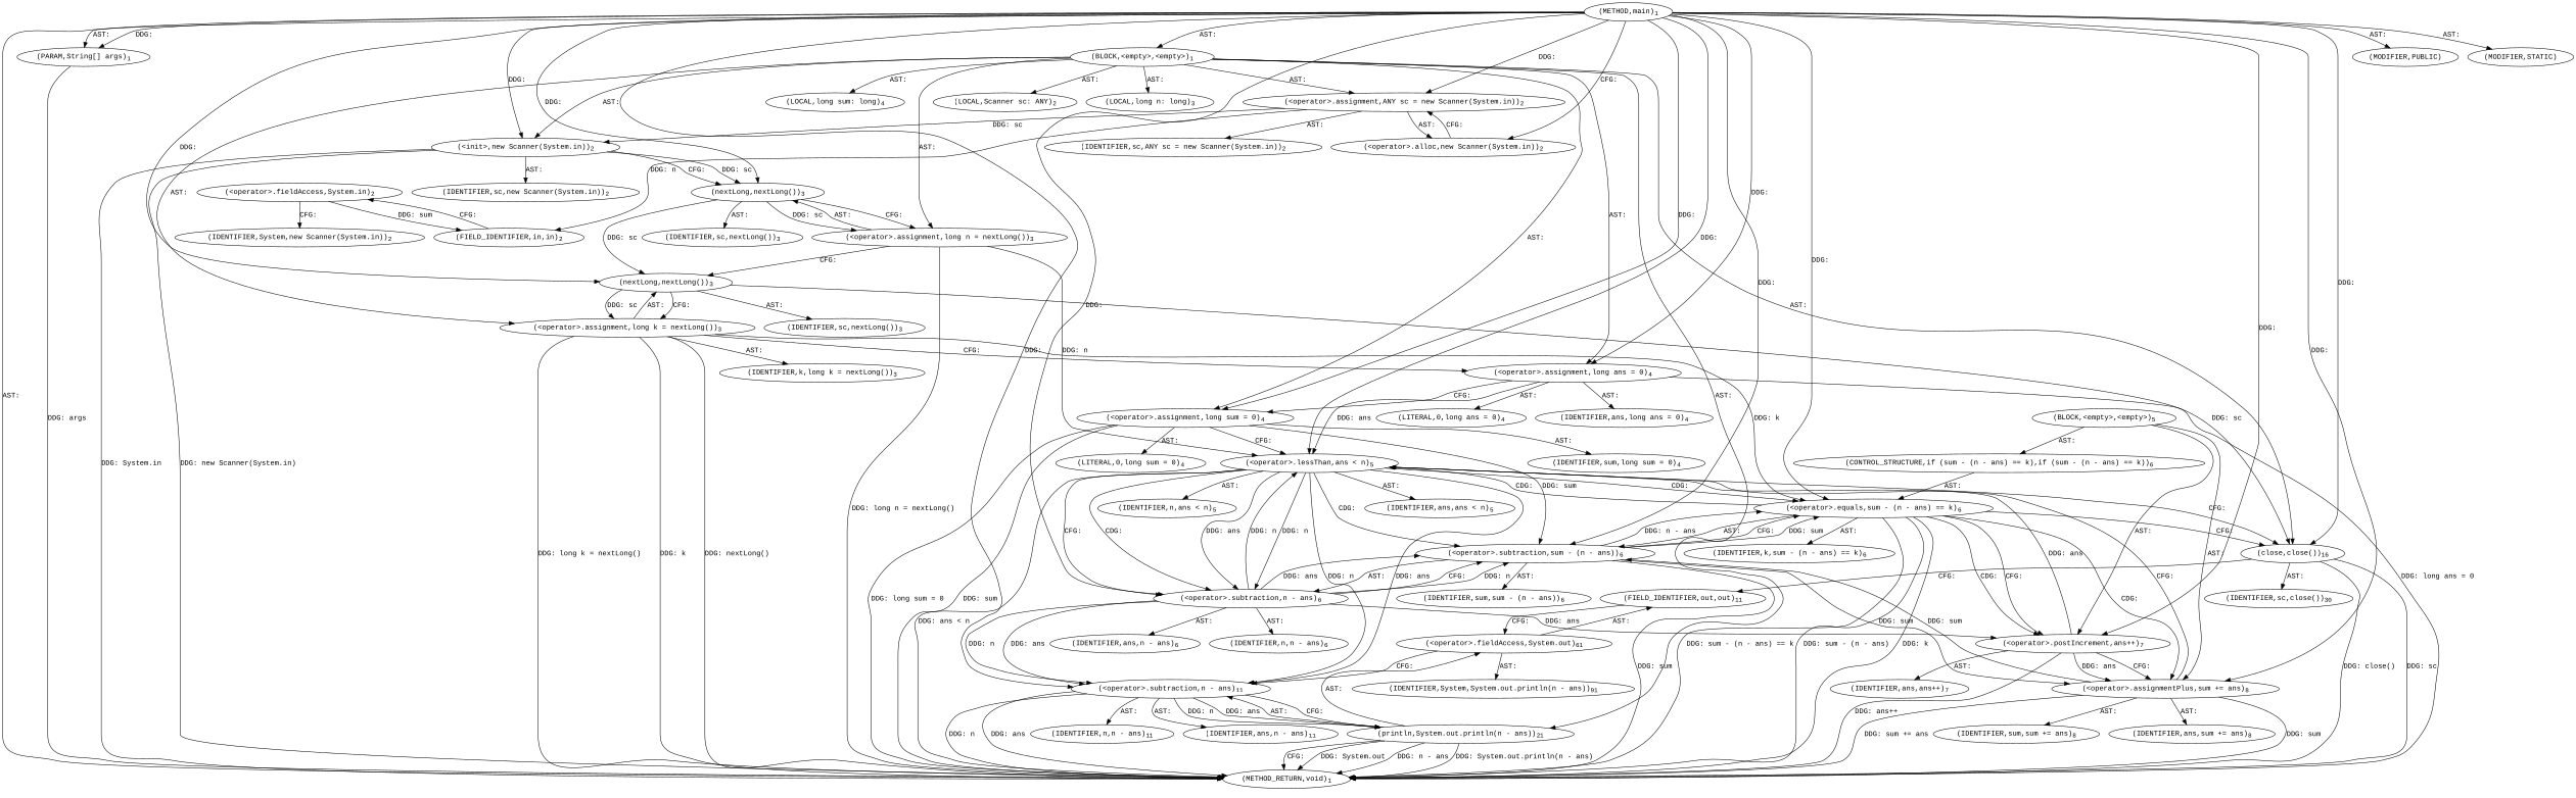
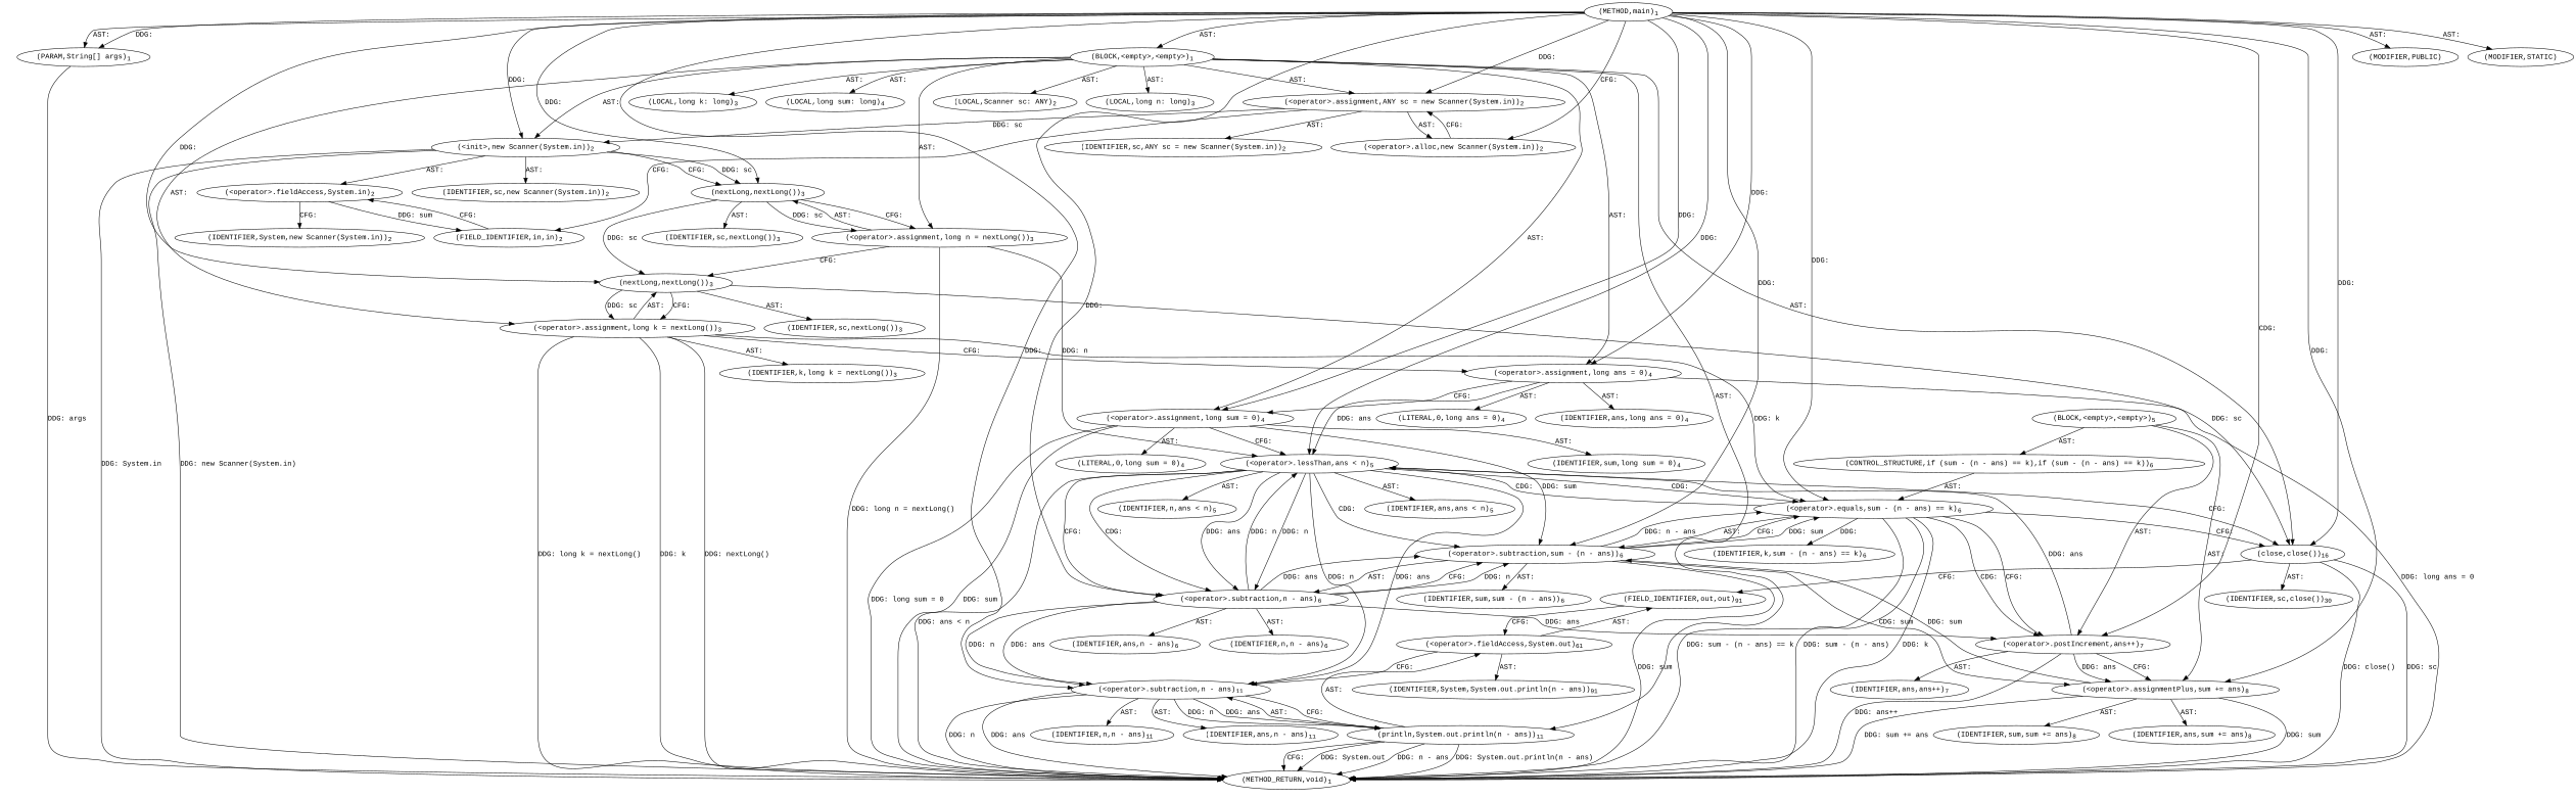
  digraph {
    fontname="Liberation Mono"
    node [fontname="Liberation Mono"]
    edge [fontname="Liberation Mono"]
    n1 [label=<(METHOD,main)<SUB>1</SUB>>]
    n2 [label=<(PARAM,String[] args)<SUB>1</SUB>>]
    n3 [label=<(BLOCK,&lt;empty&gt;,&lt;empty&gt;)<SUB>1</SUB>>]
    n4 [label=<(&lt;operator&gt;.assignment,ANY sc = new Scanner(System.in))<SUB>2</SUB>>]
    n5 [label=<(&lt;operator&gt;.alloc,new Scanner(System.in))<SUB>2</SUB>>]
    n6 [label=<(&lt;init&gt;,new Scanner(System.in))<SUB>2</SUB>>]
    n7 [label=<(nextLong,nextLong())<SUB>3</SUB>>]
    n8 [label=<(nextLong,nextLong())<SUB>3</SUB>>]
    n9 [label=<(&lt;operator&gt;.assignment,long ans = 0)<SUB>4</SUB>>]
    n10 [label=<(&lt;operator&gt;.assignment,long sum = 0)<SUB>4</SUB>>]
    n11 [label=<(&lt;operator&gt;.lessThan,ans &lt; n)<SUB>5</SUB>>]
    n12 [label=<(&lt;operator&gt;.equals,sum - (n - ans) == k)<SUB>6</SUB>>]
    n13 [label=<(&lt;operator&gt;.subtraction,sum - (n - ans))<SUB>6</SUB>>]
    n14 [label=<(&lt;operator&gt;.subtraction,n - ans)<SUB>6</SUB>>]
    n15 [label=<(&lt;operator&gt;.postIncrement,ans++)<SUB>7</SUB>>]
    n16 [label=<(&lt;operator&gt;.assignmentPlus,sum += ans)<SUB>8</SUB>>]
    n17 [label=<(close,close())<SUB>16</SUB>>]
    n18 [label=<(&lt;operator&gt;.subtraction,n - ans)<SUB>11</SUB>>]
    n19 [label=<(MODIFIER,PUBLIC)>]
    n20 [label=<(MODIFIER,STATIC)>]
    n21 [label=<(METHOD_RETURN,void)<SUB>1</SUB>>]
    n22 [label=<(LOCAL,Scanner sc: ANY)<SUB>2</SUB>>]
    n23 [label=<(LOCAL,long n: long)<SUB>3</SUB>>]
+   n24 [label=<(LOCAL,long k: long)<SUB>3</SUB>>]
    n25 [label=<(&lt;operator&gt;.assignment,long n = nextLong())<SUB>3</SUB>>]
    n26 [label=<(&lt;operator&gt;.assignment,long k = nextLong())<SUB>3</SUB>>]
    n27 [label=<(LOCAL,long sum: long)<SUB>4</SUB>>]
-   n28 [label=<(println,System.out.println(n - ans))<SUB>21</SUB>>]
+   n28 [label=<(println,System.out.println(n - ans))<SUB>11</SUB>>]
    n29 [label=<(IDENTIFIER,sc,ANY sc = new Scanner(System.in))<SUB>2</SUB>>]
    n30 [label=<(FIELD_IDENTIFIER,in,in)<SUB>2</SUB>>]
    n31 [label=<(IDENTIFIER,sc,new Scanner(System.in))<SUB>2</SUB>>]
    n32 [label=<(&lt;operator&gt;.fieldAccess,System.in)<SUB>2</SUB>>]
    n33 [label=<(IDENTIFIER,sc,nextLong())<SUB>3</SUB>>]
    n34 [label=<(IDENTIFIER,sc,nextLong())<SUB>3</SUB>>]
    n35 [label=<(IDENTIFIER,ans,long ans = 0)<SUB>4</SUB>>]
    n36 [label=<(LITERAL,0,long ans = 0)<SUB>4</SUB>>]
    n37 [label=<(IDENTIFIER,sum,long sum = 0)<SUB>4</SUB>>]
    n38 [label=<(LITERAL,0,long sum = 0)<SUB>4</SUB>>]
    n39 [label=<(IDENTIFIER,ans,ans &lt; n)<SUB>5</SUB>>]
    n40 [label=<(IDENTIFIER,n,ans &lt; n)<SUB>5</SUB>>]
    n41 [label=<(IDENTIFIER,k,sum - (n - ans) == k)<SUB>6</SUB>>]
    n42 [label=<(IDENTIFIER,sum,sum - (n - ans))<SUB>6</SUB>>]
    n43 [label=<(IDENTIFIER,n,n - ans)<SUB>6</SUB>>]
    n44 [label=<(IDENTIFIER,ans,n - ans)<SUB>6</SUB>>]
    n45 [label=<(IDENTIFIER,ans,ans++)<SUB>7</SUB>>]
    n46 [label=<(IDENTIFIER,sum,sum += ans)<SUB>8</SUB>>]
    n47 [label=<(IDENTIFIER,ans,sum += ans)<SUB>8</SUB>>]
    n48 [label=<(IDENTIFIER,sc,close())<SUB>30</SUB>>]
-   n49 [label=<(FIELD_IDENTIFIER,out,out)<SUB>11</SUB>>]
+   n49 [label=<(FIELD_IDENTIFIER,out,out)<SUB>91</SUB>>]
    n50 [label=<(IDENTIFIER,n,n - ans)<SUB>11</SUB>>]
    n51 [label=<(IDENTIFIER,ans,n - ans)<SUB>11</SUB>>]
    n52 [label=<(IDENTIFIER,k,long k = nextLong())<SUB>3</SUB>>]
    n53 [label=<(&lt;operator&gt;.fieldAccess,System.out)<SUB>61</SUB>>]
    n54 [label=<(IDENTIFIER,System,new Scanner(System.in))<SUB>2</SUB>>]
    n55 [label=<(BLOCK,&lt;empty&gt;,&lt;empty&gt;)<SUB>5</SUB>>]
    n56 [label=<(CONTROL_STRUCTURE,if (sum - (n - ans) == k),if (sum - (n - ans) == k))<SUB>6</SUB>>]
    n57 [label=<(IDENTIFIER,System,System.out.println(n - ans))<SUB>91</SUB>>]
    n1 -> n2 [label="AST: "]
    n1 -> n2 [label="DDG: "]
    n1 -> n3 [label="AST: "]
    n1 -> n4 [label="DDG: "]
    n1 -> n5 [label="CFG: "]
    n1 -> n6 [label="DDG: "]
    n1 -> n7 [label="DDG: "]
    n1 -> n8 [label="DDG: "]
    n1 -> n9 [label="DDG: "]
    n1 -> n10 [label="DDG: "]
    n1 -> n11 [label="DDG: "]
    n1 -> n12 [label="DDG: "]
    n1 -> n13 [label="DDG: "]
    n1 -> n14 [label="DDG: "]
-   n1 -> n15 [label="DDG: "]
+   n1 -> n15 [label="CDG: "]
    n1 -> n16 [label="DDG: "]
    n1 -> n17 [label="DDG: "]
    n1 -> n18 [label="DDG: "]
    n1 -> n19 [label="AST: "]
    n1 -> n20 [label="AST: "]
-   n1 -> n21 [label="AST: "]
    n2 -> n21 [label="DDG: args"]
    n3 -> n4 [label="AST: "]
    n3 -> n6 [label="AST: "]
    n3 -> n9 [label="AST: "]
    n3 -> n10 [label="AST: "]
    n3 -> n17 [label="AST: "]
    n3 -> n22 [label="AST: "]
    n3 -> n23 [label="AST: "]
+   n3 -> n24 [label="AST: "]
    n3 -> n25 [label="AST: "]
    n3 -> n26 [label="AST: "]
    n3 -> n27 [label="AST: "]
    n3 -> n28 [label="AST: "]
    n4 -> n5 [label="AST: "]
    n4 -> n6 [label="DDG: sc"]
    n4 -> n29 [label="AST: "]
-   n4 -> n30 [label="DDG: n"]
+   n4 -> n30 [label="CFG: "]
    n5 -> n4 [label="CFG: "]
    n6 -> n7 [label="CFG: "]
    n6 -> n7 [label="DDG: sc"]
    n6 -> n21 [label="DDG: System.in"]
    n6 -> n21 [label="DDG: new Scanner(System.in)"]
    n6 -> n31 [label="AST: "]
+   n6 -> n32 [label="AST: "]
    n7 -> n8 [label="DDG: sc"]
    n7 -> n25 [label="CFG: "]
    n7 -> n25 [label="DDG: sc"]
    n7 -> n33 [label="AST: "]
    n8 -> n17 [label="DDG: sc"]
    n8 -> n26 [label="CFG: "]
    n8 -> n26 [label="DDG: sc"]
    n8 -> n34 [label="AST: "]
    n9 -> n10 [label="CFG: "]
    n9 -> n11 [label="DDG: ans"]
    n9 -> n21 [label="DDG: long ans = 0"]
    n9 -> n35 [label="AST: "]
    n9 -> n36 [label="AST: "]
    n10 -> n11 [label="CFG: "]
    n10 -> n13 [label="DDG: sum"]
    n10 -> n21 [label="DDG: sum"]
    n10 -> n21 [label="DDG: long sum = 0"]
    n10 -> n37 [label="AST: "]
    n10 -> n38 [label="AST: "]
    n11 -> n12 [label="CDG: "]
    n11 -> n13 [label="CDG: "]
    n11 -> n14 [label="CFG: "]
    n11 -> n14 [label="DDG: n"]
    n11 -> n14 [label="DDG: ans"]
    n11 -> n14 [label="CDG: "]
    n11 -> n17 [label="CFG: "]
    n11 -> n18 [label="DDG: n"]
    n11 -> n18 [label="DDG: ans"]
    n11 -> n21 [label="DDG: ans &lt; n"]
    n11 -> n39 [label="AST: "]
    n11 -> n40 [label="AST: "]
    n12 -> n11 [label="CDG: "]
    n12 -> n13 [label="AST: "]
    n12 -> n15 [label="CFG: "]
    n12 -> n15 [label="CDG: "]
-   n12 -> n16 [label="CDG: "]
    n12 -> n17 [label="CFG: "]
    n12 -> n21 [label="DDG: sum - (n - ans)"]
    n12 -> n21 [label="DDG: k"]
    n12 -> n21 [label="DDG: sum - (n - ans) == k"]
-   n12 -> n41 [label="AST: "]
+   n12 -> n41 [label="DDG: "]
    n13 -> n12 [label="CFG: "]
    n13 -> n12 [label="DDG: sum"]
    n13 -> n12 [label="DDG: n - ans"]
    n13 -> n14 [label="AST: "]
-   n13 -> n16 [label="DDG: sum"]
+   n13 -> n16 [label="CDG: sum"]
    n13 -> n21 [label="DDG: sum"]
    n13 -> n42 [label="AST: "]
    n14 -> n11 [label="DDG: n"]
    n14 -> n13 [label="CFG: "]
    n14 -> n13 [label="DDG: n"]
    n14 -> n13 [label="DDG: ans"]
    n14 -> n15 [label="DDG: ans"]
    n14 -> n18 [label="DDG: n"]
    n14 -> n18 [label="DDG: ans"]
    n14 -> n43 [label="AST: "]
    n14 -> n44 [label="AST: "]
    n15 -> n11 [label="DDG: ans"]
    n15 -> n16 [label="CFG: "]
    n15 -> n16 [label="DDG: ans"]
    n15 -> n21 [label="DDG: ans++"]
    n15 -> n45 [label="AST: "]
-   n16 -> n11 [label="CFG: "]
    n16 -> n13 [label="DDG: sum"]
    n16 -> n21 [label="DDG: sum"]
    n16 -> n21 [label="DDG: sum += ans"]
    n16 -> n46 [label="AST: "]
    n16 -> n47 [label="AST: "]
    n17 -> n21 [label="DDG: sc"]
    n17 -> n21 [label="DDG: close()"]
    n17 -> n48 [label="AST: "]
    n17 -> n49 [label="CFG: "]
    n18 -> n21 [label="DDG: n"]
    n18 -> n21 [label="DDG: ans"]
    n18 -> n28 [label="CFG: "]
    n18 -> n28 [label="DDG: n"]
    n18 -> n28 [label="DDG: ans"]
    n18 -> n50 [label="AST: "]
    n18 -> n51 [label="AST: "]
    n25 -> n7 [label="AST: "]
    n25 -> n8 [label="CFG: "]
    n25 -> n11 [label="DDG: n"]
    n25 -> n21 [label="DDG: long n = nextLong()"]
    n26 -> n8 [label="AST: "]
    n26 -> n9 [label="CFG: "]
    n26 -> n12 [label="DDG: k"]
    n26 -> n21 [label="DDG: k"]
    n26 -> n21 [label="DDG: nextLong()"]
    n26 -> n21 [label="DDG: long k = nextLong()"]
    n26 -> n52 [label="AST: "]
    n28 -> n18 [label="AST: "]
    n28 -> n21 [label="CFG: "]
    n28 -> n21 [label="DDG: System.out"]
    n28 -> n21 [label="DDG: n - ans"]
    n28 -> n21 [label="DDG: System.out.println(n - ans)"]
    n28 -> n53 [label="AST: "]
    n30 -> n32 [label="CFG: "]
    n32 -> n30 [label="DDG: sum"]
    n32 -> n54 [label="CFG: "]
    n49 -> n53 [label="CFG: "]
    n53 -> n18 [label="CFG: "]
    n53 -> n49 [label="AST: "]
    n53 -> n57 [label="AST: "]
    n55 -> n15 [label="AST: "]
    n55 -> n16 [label="AST: "]
    n55 -> n56 [label="AST: "]
    n56 -> n12 [label="AST: "]
  }
